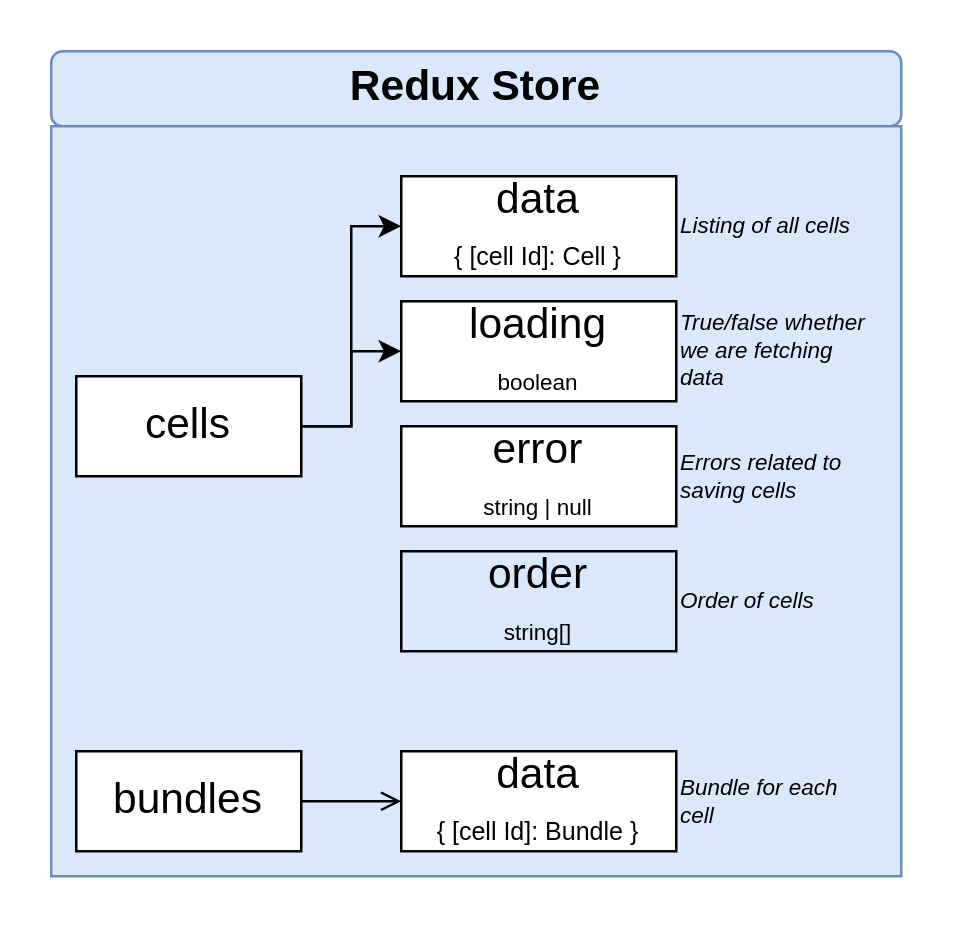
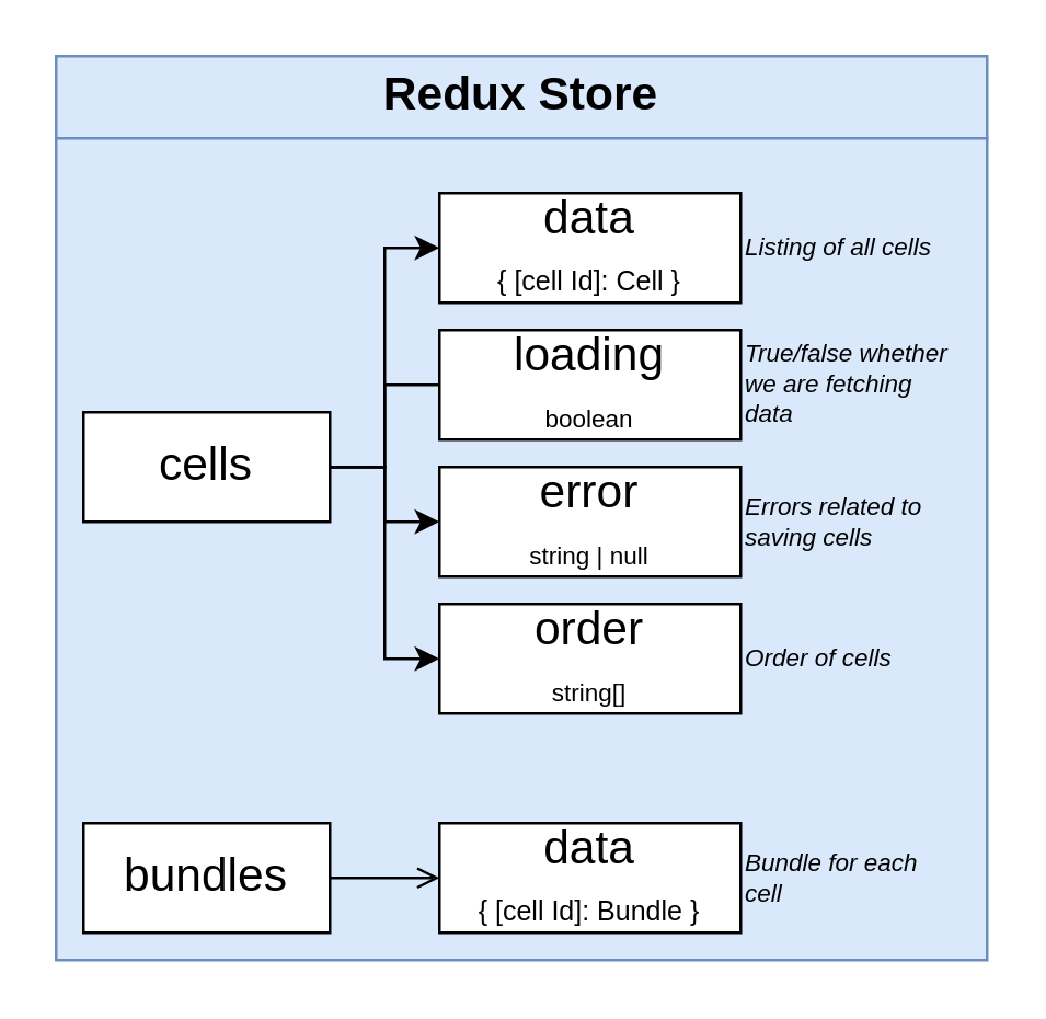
  <mxCell id="0" />
  <mxCell id="1" parent="0" />
- <mxCell id="2" value="Redux Store" style="whiteSpace=wrap;html=1;fontSize=17;align=center;fontStyle=1;fillColor=#dae8fc;strokeColor=#6c8ebf;rounded=1;" vertex="1" parent="1"><mxGeometry x="20" y="20" width="340" height="30" as="geometry" /></mxCell>
+ <mxCell id="2" value="Redux Store" style="rounded=0;whiteSpace=wrap;html=1;fontSize=17;align=center;fontStyle=1;fillColor=#dae8fc;strokeColor=#6c8ebf;" vertex="1" parent="1"><mxGeometry x="20" y="20" width="340" height="30" as="geometry" /></mxCell>
  <mxCell id="3" value="" style="rounded=0;whiteSpace=wrap;html=1;fontSize=17;align=center;fontStyle=1;fillColor=#dae8fc;strokeColor=#6c8ebf;" vertex="1" parent="1"><mxGeometry x="20" y="50" width="340" height="300" as="geometry" /></mxCell>
  <mxCell id="4" style="edgeStyle=orthogonalEdgeStyle;rounded=0;orthogonalLoop=1;jettySize=auto;html=1;exitX=1;exitY=0.5;exitDx=0;exitDy=0;entryX=0;entryY=0.5;entryDx=0;entryDy=0;strokeWidth=1;fontSize=17;" edge="1" parent="1" source="8" target="9"><mxGeometry relative="1" as="geometry" /></mxCell>
- <mxCell id="5" style="edgeStyle=orthogonalEdgeStyle;rounded=0;orthogonalLoop=1;jettySize=auto;html=1;exitX=1;exitY=0.5;exitDx=0;exitDy=0;strokeWidth=1;fontSize=17;" edge="1" parent="1" source="8" target="10"><mxGeometry relative="1" as="geometry" /></mxCell>
+ <mxCell id="5" style="edgeStyle=orthogonalEdgeStyle;rounded=0;orthogonalLoop=1;jettySize=auto;html=1;exitX=1;exitY=0.5;exitDx=0;exitDy=0;strokeWidth=1;fontSize=17;endArrow=none;" edge="1" parent="1" source="8" target="10"><mxGeometry relative="1" as="geometry" /></mxCell>
+ <mxCell id="6" style="edgeStyle=orthogonalEdgeStyle;rounded=0;orthogonalLoop=1;jettySize=auto;html=1;exitX=1;exitY=0.5;exitDx=0;exitDy=0;entryX=0;entryY=0.5;entryDx=0;entryDy=0;strokeWidth=1;fontSize=17;" edge="1" parent="1" source="8" target="11"><mxGeometry relative="1" as="geometry" /></mxCell>
+ <mxCell id="7" style="edgeStyle=orthogonalEdgeStyle;rounded=0;orthogonalLoop=1;jettySize=auto;html=1;exitX=1;exitY=0.5;exitDx=0;exitDy=0;entryX=0;entryY=0.5;entryDx=0;entryDy=0;" edge="1" parent="1" source="8" target="15"><mxGeometry relative="1" as="geometry" /></mxCell>
  <mxCell id="8" value="cells" style="rounded=0;whiteSpace=wrap;html=1;fontSize=17;align=center;" vertex="1" parent="1"><mxGeometry x="30" y="150" width="90" height="40" as="geometry" /></mxCell>
  <mxCell id="9" value="data&lt;br&gt;&lt;font size=&quot;1&quot;&gt;{ [cell Id]: Cell }&lt;/font&gt;" style="rounded=0;whiteSpace=wrap;html=1;fontSize=17;align=center;" vertex="1" parent="1"><mxGeometry x="160" y="70" width="110" height="40" as="geometry" /></mxCell>
  <mxCell id="10" value="loading&lt;br&gt;&lt;font style=&quot;font-size: 9px&quot;&gt;boolean&lt;/font&gt;" style="rounded=0;whiteSpace=wrap;html=1;fontSize=17;align=center;" vertex="1" parent="1"><mxGeometry x="160" y="120" width="110" height="40" as="geometry" /></mxCell>
  <mxCell id="11" value="error&lt;br&gt;&lt;font style=&quot;font-size: 9px&quot;&gt;string | null&lt;/font&gt;" style="rounded=0;whiteSpace=wrap;html=1;fontSize=17;align=center;" vertex="1" parent="1"><mxGeometry x="160" y="170" width="110" height="40" as="geometry" /></mxCell>
  <mxCell id="12" value="&lt;i style=&quot;font-size: 9px&quot;&gt;Listing of all cells&lt;/i&gt;" style="text;html=1;strokeColor=none;fillColor=none;align=left;verticalAlign=middle;whiteSpace=wrap;rounded=0;fontSize=9;" vertex="1" parent="1"><mxGeometry x="270" y="80" width="80" height="20" as="geometry" /></mxCell>
  <mxCell id="13" value="&lt;i&gt;True/false whether we are fetching data&lt;/i&gt;" style="text;html=1;strokeColor=none;fillColor=none;align=left;verticalAlign=middle;whiteSpace=wrap;rounded=0;fontSize=9;" vertex="1" parent="1"><mxGeometry x="270" y="130" width="80" height="20" as="geometry" /></mxCell>
  <mxCell id="14" value="&lt;i&gt;Errors related to saving cells&lt;/i&gt;" style="text;html=1;strokeColor=none;fillColor=none;align=left;verticalAlign=middle;whiteSpace=wrap;rounded=0;fontSize=9;" vertex="1" parent="1"><mxGeometry x="270" y="180" width="80" height="20" as="geometry" /></mxCell>
- <mxCell id="15" value="order&lt;br&gt;&lt;font style=&quot;font-size: 9px&quot;&gt;string[]&lt;/font&gt;" style="rounded=0;whiteSpace=wrap;html=1;fontSize=17;align=center;fillColor=#dae8fc;" vertex="1" parent="1"><mxGeometry x="160" y="220" width="110" height="40" as="geometry" /></mxCell>
+ <mxCell id="15" value="order&lt;br&gt;&lt;font style=&quot;font-size: 9px&quot;&gt;string[]&lt;/font&gt;" style="rounded=0;whiteSpace=wrap;html=1;fontSize=17;align=center;" vertex="1" parent="1"><mxGeometry x="160" y="220" width="110" height="40" as="geometry" /></mxCell>
  <mxCell id="16" value="&lt;i&gt;Order of cells&lt;/i&gt;" style="text;html=1;strokeColor=none;fillColor=none;align=left;verticalAlign=middle;whiteSpace=wrap;rounded=0;fontSize=9;" vertex="1" parent="1"><mxGeometry x="270" y="230" width="80" height="20" as="geometry" /></mxCell>
  <mxCell id="17" style="edgeStyle=orthogonalEdgeStyle;rounded=0;orthogonalLoop=1;jettySize=auto;html=1;exitX=1;exitY=0.5;exitDx=0;exitDy=0;endArrow=open;" edge="1" parent="1" source="18" target="19"><mxGeometry relative="1" as="geometry" /></mxCell>
  <mxCell id="18" value="bundles" style="rounded=0;whiteSpace=wrap;html=1;fontSize=17;align=center;" vertex="1" parent="1"><mxGeometry x="30" y="300" width="90" height="40" as="geometry" /></mxCell>
  <mxCell id="19" value="data&lt;br&gt;&lt;font size=&quot;1&quot;&gt;{ [cell Id]: Bundle }&lt;/font&gt;" style="rounded=0;whiteSpace=wrap;html=1;fontSize=17;align=center;" vertex="1" parent="1"><mxGeometry x="160" y="300" width="110" height="40" as="geometry" /></mxCell>
  <mxCell id="20" value="&lt;i&gt;Bundle for each cell&lt;/i&gt;" style="text;html=1;strokeColor=none;fillColor=none;align=left;verticalAlign=middle;whiteSpace=wrap;rounded=0;fontSize=9;" vertex="1" parent="1"><mxGeometry x="270" y="310" width="80" height="20" as="geometry" /></mxCell>
